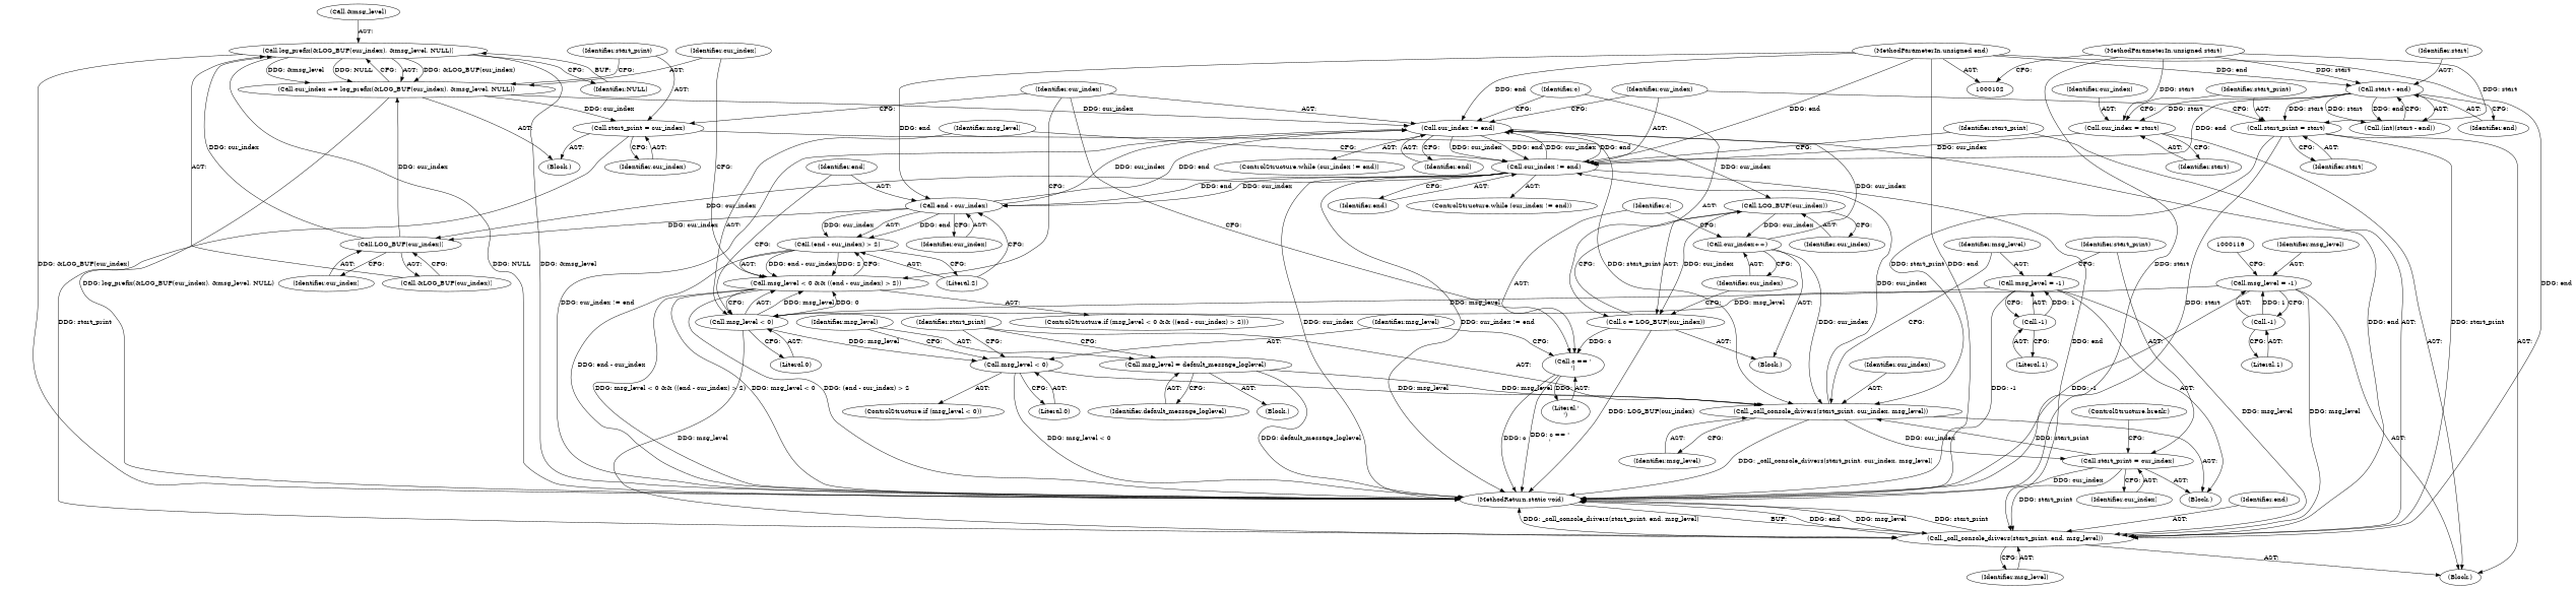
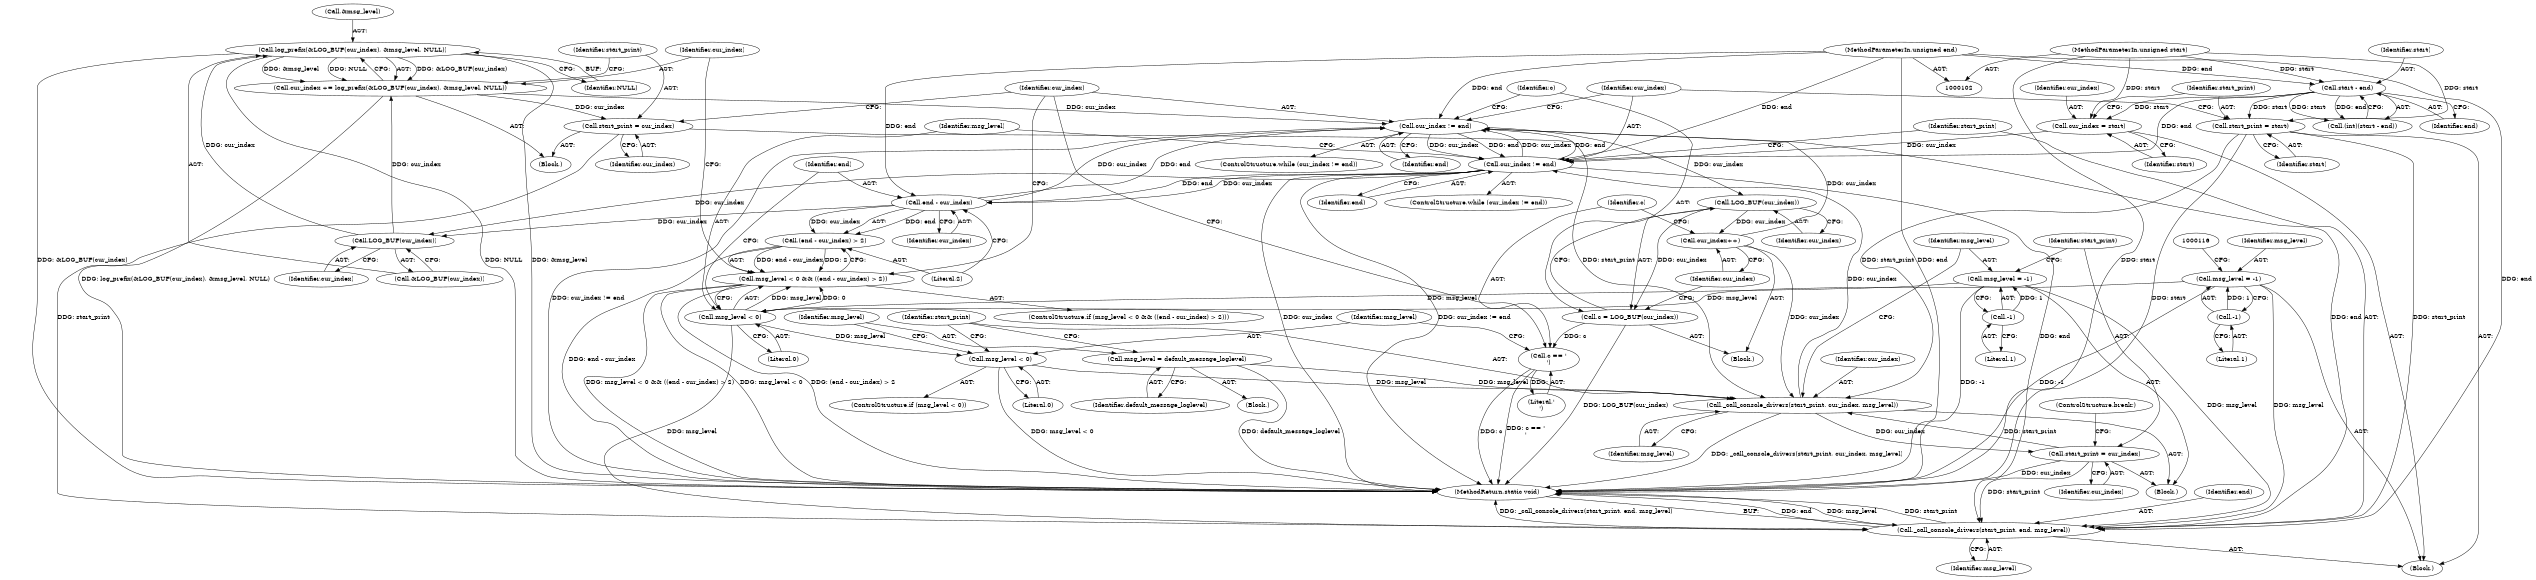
  digraph {
    n1 [label="(Call,log_prefix(&LOG_BUF(cur_index), &msg_level, NULL))"]
    n2 [label="(Call,cur_index += log_prefix(&LOG_BUF(cur_index), &msg_level, NULL))"]
    n3 [label="(Identifier,NULL)"]
    n4 [label="(MethodReturn,static void)"]
    n5 [label="(Call,cur_index != end)"]
    n6 [label="(Call,start_print = cur_index)"]
    n7 [label="(Block,)"]
    n8 [label="(Call,_call_console_drivers(start_print, end, msg_level))"]
    n9 [label="(Call,LOG_BUF(cur_index))"]
    n10 [label="(Identifier,cur_index)"]
    n11 [label="(Call,&LOG_BUF(cur_index))"]
    n12 [label="(Call,end - cur_index)"]
    n13 [label="(Call,(end - cur_index) > 2)"]
    n14 [label="(Identifier,cur_index)"]
    n15 [label="(Call,cur_index != end)"]
    n16 [label="(Call,LOG_BUF(cur_index))"]
    n17 [label="(ControlStructure,while (cur_index != end))"]
    n18 [label="(Identifier,end)"]
    n19 [label="(Call,msg_level < 0 && ((end - cur_index) > 2))"]
    n20 [label="(Literal,2)"]
    n21 [label="(Identifier,end)"]
    n22 [label="(ControlStructure,while (cur_index != end))"]
    n23 [label="(Block,)"]
    n24 [label="(Identifier,msg_level)"]
    n25 [label="(Call,cur_index++)"]
    n26 [label="(Call,c = LOG_BUF(cur_index))"]
    n27 [label="(Identifier,cur_index)"]
    n28 [label="(Call,_call_console_drivers(start_print, cur_index, msg_level))"]
    n29 [label="(Identifier,cur_index)"]
    n30 [label="(Block,)"]
    n31 [label="(Call,start_print = cur_index)"]
    n32 [label="(Identifier,msg_level)"]
    n33 [label="(Block,)"]
    n34 [label="(Call,c == '\n')"]
    n35 [label="(Identifier,cur_index)"]
    n36 [label="(MethodParameterIn,unsigned end)"]
    n37 [label="(Call,start - end)"]
    1000102
    n39 [label="(Call,cur_index = start)"]
    n40 [label="(Call,start_print = start)"]
    n41 [label="(Call,(int)(start - end))"]
    n42 [label="(Identifier,end)"]
    n43 [label="(Identifier,start)"]
    n44 [label="(Identifier,start)"]
    n45 [label="(MethodParameterIn,unsigned start)"]
    n46 [label="(Identifier,cur_index)"]
    n47 [label="(Call,msg_level = default_message_loglevel)"]
    n48 [label="(Block,)"]
    n49 [label="(Identifier,default_message_loglevel)"]
    n50 [label="(Call,msg_level < 0)"]
    n51 [label="(Literal,0)"]
    n52 [label="(ControlStructure,if (msg_level < 0))"]
    n53 [label="(Call,msg_level < 0)"]
    n54 [label="(Literal,0)"]
    n55 [label="(ControlStructure,if (msg_level < 0 && ((end - cur_index) > 2)))"]
    n56 [label="(Call,msg_level = -1)"]
    n57 [label="(Call,-1)"]
    n58 [label="(Literal,1)"]
    n59 [label="(Call,msg_level = -1)"]
    n60 [label="(Call,-1)"]
    n61 [label="(Literal,1)"]
    n62 [label="(Literal,'\n')"]
    n63 [label="(Identifier,msg_level)"]
    n64 [label="(Identifier,c)"]
    n65 [label="(Identifier,start_print)"]
    n66 [label="(Identifier,start_print)"]
    n67 [label="(Identifier,start)"]
    n68 [label="(Identifier,msg_level)"]
    n69 [label="(Identifier,start_print)"]
    n70 [label="(Identifier,cur_index)"]
    n71 [label="(Identifier,cur_index)"]
    n72 [label="(Identifier,cur_index)"]
    n73 [label="(Identifier,cur_index)"]
    n74 [label="(Identifier,msg_level)"]
    n75 [label="(Identifier,end)"]
    n76 [label="(Identifier,start_print)"]
    n77 [label="(Identifier,msg_level)"]
    n78 [label="(ControlStructure,break;)"]
    n79 [label="(Call,&msg_level)"]
    n80 [label="(Identifier,start_print)"]
    n81 [label="(Identifier,end)"]
    n82 [label="(Identifier,cur_index)"]
    n83 [label="(Identifier,msg_level)"]
    n84 [label="(Identifier,c)"]
    1000116
    n1 -> n2 [label="AST: "]
    n1 -> n2 [label="DDG: &LOG_BUF(cur_index)"]
    n1 -> n2 [label="DDG: &msg_level"]
    n1 -> n2 [label="DDG: NULL"]
    n1 -> n3 [label="CFG: "]
    n1 -> n4 [label="DDG: NULL"]
    n1 -> n4 [label="DDG: &msg_level"]
    n1 -> n4 [label="DDG: &LOG_BUF(cur_index)"]
    n2 -> n1 [label="CFG: "]
    n2 -> n4 [label="DDG: log_prefix(&LOG_BUF(cur_index), &msg_level, NULL)"]
    n2 -> n5 [label="DDG: cur_index"]
    n2 -> n6 [label="DDG: cur_index"]
    n2 -> n7 [label="AST: "]
    n3 -> n1 [label="BUF: "]
    n4 -> n8 [label="BUF: "]
    n5 -> n4 [label="DDG: cur_index != end"]
    n5 -> n8 [label="DDG: end"]
    n5 -> n15 [label="DDG: cur_index"]
    n5 -> n15 [label="DDG: end"]
    n5 -> n16 [label="DDG: cur_index"]
    n5 -> n17 [label="AST: "]
    n5 -> n18 [label="CFG: "]
    n6 -> n7 [label="AST: "]
    n6 -> n8 [label="DDG: start_print"]
    n6 -> n28 [label="DDG: start_print"]
    n6 -> n35 [label="CFG: "]
    n8 -> n4 [label="DDG: end"]
    n8 -> n4 [label="DDG: msg_level"]
    n8 -> n4 [label="DDG: start_print"]
    n8 -> n4 [label="DDG: _call_console_drivers(start_print, end, msg_level)"]
    n8 -> n23 [label="AST: "]
    n8 -> n24 [label="CFG: "]
    n9 -> n1 [label="DDG: cur_index"]
    n9 -> n2 [label="DDG: cur_index"]
    n9 -> n10 [label="CFG: "]
    n9 -> n11 [label="AST: "]
    n10 -> n9 [label="AST: "]
    n11 -> n1 [label="AST: "]
    n11 -> n9 [label="CFG: "]
    n12 -> n5 [label="DDG: cur_index"]
    n12 -> n5 [label="DDG: end"]
    n12 -> n9 [label="DDG: cur_index"]
    n12 -> n13 [label="AST: "]
    n12 -> n13 [label="DDG: end"]
    n12 -> n13 [label="DDG: cur_index"]
    n12 -> n14 [label="CFG: "]
    n13 -> n4 [label="DDG: end - cur_index"]
    n13 -> n19 [label="AST: "]
    n13 -> n19 [label="DDG: end - cur_index"]
    n13 -> n19 [label="DDG: 2"]
-   n13 -> n20 [label="CFG: "]
    n14 -> n12 [label="AST: "]
    n15 -> n4 [label="DDG: cur_index"]
    n15 -> n4 [label="DDG: cur_index != end"]
    n15 -> n5 [label="DDG: cur_index"]
    n15 -> n5 [label="DDG: end"]
    n15 -> n8 [label="DDG: end"]
    n15 -> n9 [label="DDG: cur_index"]
    n15 -> n12 [label="DDG: end"]
    n15 -> n12 [label="DDG: cur_index"]
    n15 -> n21 [label="CFG: "]
    n15 -> n22 [label="AST: "]
    n16 -> n25 [label="DDG: cur_index"]
    n16 -> n26 [label="AST: "]
    n16 -> n26 [label="DDG: cur_index"]
    n16 -> n27 [label="CFG: "]
    n18 -> n5 [label="AST: "]
    n19 -> n4 [label="DDG: msg_level < 0 && ((end - cur_index) > 2)"]
    n19 -> n4 [label="DDG: msg_level < 0"]
    n19 -> n4 [label="DDG: (end - cur_index) > 2"]
    n19 -> n13 [label="CFG: "]
    n19 -> n53 [label="CFG: "]
    n19 -> n55 [label="AST: "]
    n20 -> n12 [label="CFG: "]
    n20 -> n13 [label="AST: "]
    n21 -> n15 [label="AST: "]
    n24 -> n8 [label="AST: "]
    n25 -> n5 [label="DDG: cur_index"]
    n25 -> n28 [label="DDG: cur_index"]
    n25 -> n29 [label="CFG: "]
    n25 -> n30 [label="AST: "]
    n26 -> n4 [label="DDG: LOG_BUF(cur_index)"]
    n26 -> n16 [label="CFG: "]
    n26 -> n30 [label="AST: "]
    n26 -> n34 [label="DDG: c"]
    n27 -> n16 [label="AST: "]
    n28 -> n4 [label="DDG: _call_console_drivers(start_print, cur_index, msg_level)"]
    n28 -> n15 [label="DDG: cur_index"]
    n28 -> n31 [label="DDG: cur_index"]
    n28 -> n32 [label="CFG: "]
    n28 -> n33 [label="AST: "]
    n29 -> n25 [label="AST: "]
    n29 -> n26 [label="CFG: "]
    n31 -> n4 [label="DDG: cur_index"]
    n31 -> n8 [label="DDG: start_print"]
    n31 -> n28 [label="DDG: start_print"]
    n31 -> n33 [label="AST: "]
    n31 -> n46 [label="CFG: "]
    n32 -> n28 [label="AST: "]
    n34 -> n4 [label="DDG: c == '\n'"]
    n34 -> n4 [label="DDG: c"]
    n34 -> n62 [label="DDG: "]
    n35 -> n6 [label="AST: "]
    n36 -> n4 [label="DDG: end"]
    n36 -> n5 [label="DDG: end"]
    n36 -> n8 [label="DDG: end"]
    n36 -> n12 [label="DDG: end"]
    n36 -> n15 [label="DDG: end"]
    n36 -> n37 [label="DDG: end"]
    n36 -> 1000102 [label="AST: "]
    n37 -> n15 [label="DDG: end"]
    n37 -> n39 [label="DDG: start"]
    n37 -> n40 [label="DDG: start"]
    n37 -> n41 [label="AST: "]
    n37 -> n41 [label="DDG: start"]
    n37 -> n41 [label="DDG: end"]
    n37 -> n42 [label="CFG: "]
    n39 -> n15 [label="DDG: cur_index"]
    n39 -> n23 [label="AST: "]
    n39 -> n43 [label="CFG: "]
    n40 -> n4 [label="DDG: start"]
    n40 -> n8 [label="DDG: start_print"]
    n40 -> n23 [label="AST: "]
    n40 -> n28 [label="DDG: start_print"]
    n40 -> n44 [label="CFG: "]
    n41 -> n37 [label="CFG: "]
    n42 -> n37 [label="AST: "]
    n43 -> n39 [label="AST: "]
    n44 -> n40 [label="AST: "]
    n45 -> n4 [label="DDG: start"]
    n45 -> n37 [label="DDG: start"]
-   n45 -> 1000102 [label="CFG: "]
+   n45 -> 1000102 [label="AST: "]
    n45 -> n39 [label="DDG: start"]
    n45 -> n40 [label="DDG: start"]
    n46 -> n31 [label="AST: "]
    n47 -> n4 [label="DDG: default_message_loglevel"]
    n47 -> n28 [label="DDG: msg_level"]
    n47 -> n48 [label="AST: "]
    n47 -> n49 [label="CFG: "]
    n49 -> n47 [label="AST: "]
    n50 -> n4 [label="DDG: msg_level < 0"]
    n50 -> n28 [label="DDG: msg_level"]
    n50 -> n51 [label="CFG: "]
    n50 -> n52 [label="AST: "]
    n51 -> n50 [label="AST: "]
    n53 -> n8 [label="DDG: msg_level"]
    n53 -> n19 [label="AST: "]
    n53 -> n19 [label="DDG: msg_level"]
    n53 -> n19 [label="DDG: 0"]
    n53 -> n50 [label="DDG: msg_level"]
    n53 -> n54 [label="CFG: "]
    n54 -> n53 [label="AST: "]
    n56 -> n4 [label="DDG: -1"]
    n56 -> n8 [label="DDG: msg_level"]
    n56 -> n33 [label="AST: "]
    n56 -> n53 [label="DDG: msg_level"]
    n56 -> n57 [label="CFG: "]
    n57 -> n56 [label="AST: "]
    n57 -> n56 [label="DDG: 1"]
    n57 -> n58 [label="CFG: "]
    n58 -> n57 [label="AST: "]
    n59 -> n4 [label="DDG: -1"]
    n59 -> n8 [label="DDG: msg_level"]
    n59 -> n23 [label="AST: "]
    n59 -> n53 [label="DDG: msg_level"]
    n59 -> n60 [label="CFG: "]
    n60 -> n59 [label="AST: "]
    n60 -> n59 [label="DDG: 1"]
    n60 -> n61 [label="CFG: "]
    n61 -> n60 [label="AST: "]
    n62 -> n34 [label="AST: "]
    n63 -> n15 [label="CFG: "]
    n63 -> n53 [label="AST: "]
    n64 -> n25 [label="CFG: "]
    n64 -> n34 [label="AST: "]
    n65 -> n28 [label="AST: "]
    n65 -> n47 [label="CFG: "]
    n65 -> n50 [label="CFG: "]
    n66 -> n2 [label="CFG: "]
    n66 -> n6 [label="AST: "]
    n67 -> n37 [label="AST: "]
    n68 -> n59 [label="AST: "]
    n69 -> n39 [label="CFG: "]
    n69 -> n40 [label="AST: "]
    n70 -> n39 [label="AST: "]
    n71 -> n2 [label="AST: "]
    n71 -> n19 [label="CFG: "]
    n72 -> n28 [label="AST: "]
    n73 -> n5 [label="CFG: "]
    n73 -> n15 [label="AST: "]
    n73 -> n40 [label="CFG: "]
    n74 -> n47 [label="AST: "]
    n74 -> n50 [label="CFG: "]
    n75 -> n8 [label="AST: "]
    n76 -> n8 [label="AST: "]
    n76 -> n15 [label="CFG: "]
    n77 -> n34 [label="CFG: "]
    n77 -> n50 [label="AST: "]
    n78 -> n31 [label="CFG: "]
    n79 -> n1 [label="AST: "]
    n80 -> n31 [label="AST: "]
    n80 -> n56 [label="CFG: "]
    n81 -> n12 [label="AST: "]
    n81 -> n53 [label="CFG: "]
    n82 -> n5 [label="AST: "]
    n82 -> n6 [label="CFG: "]
    n82 -> n19 [label="CFG: "]
    n82 -> n34 [label="CFG: "]
    n83 -> n28 [label="CFG: "]
    n83 -> n56 [label="AST: "]
    n84 -> n5 [label="CFG: "]
    n84 -> n26 [label="AST: "]
    1000116 -> n59 [label="CFG: "]
  }
